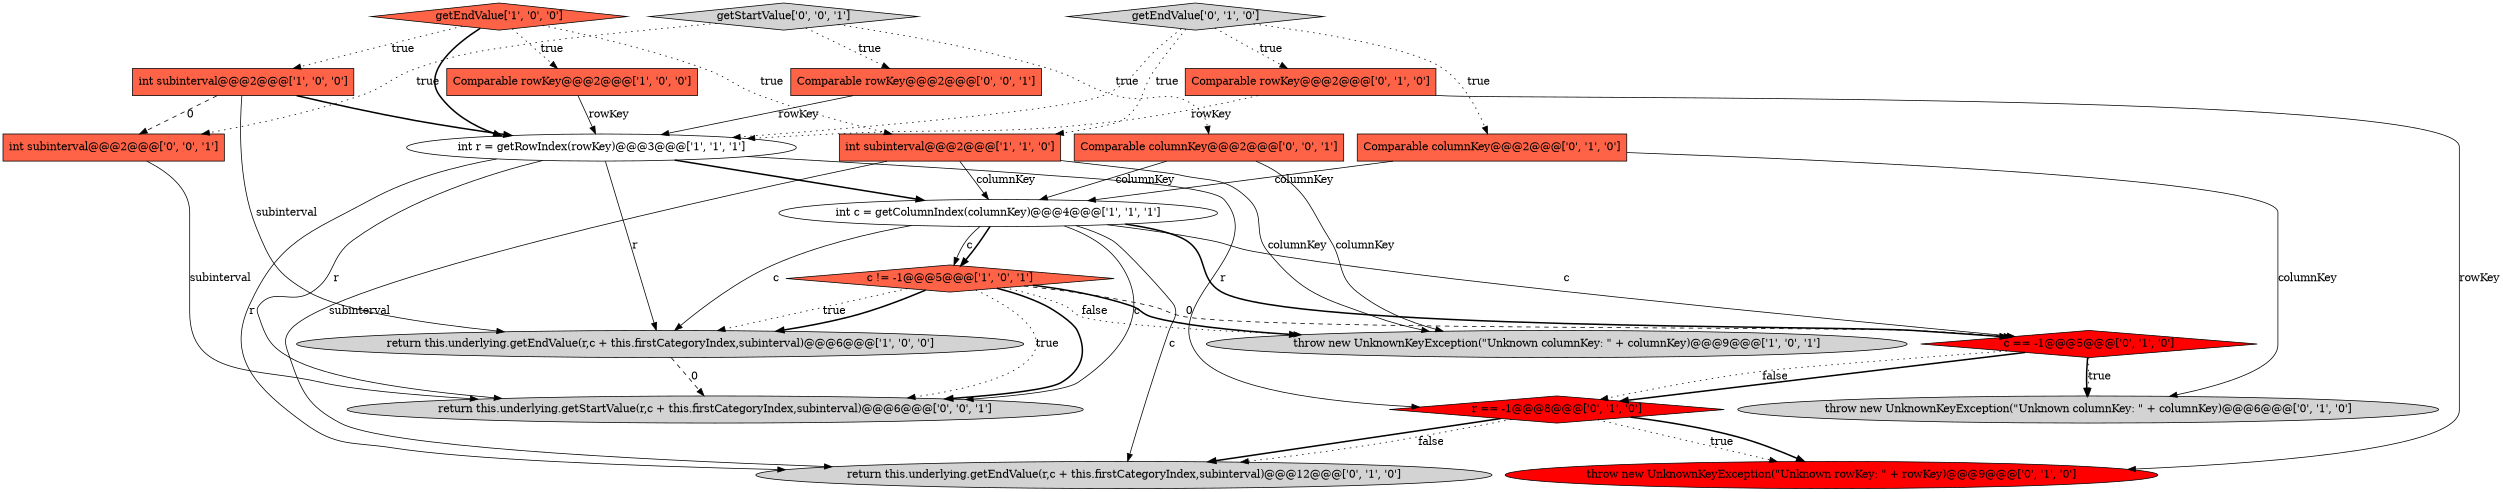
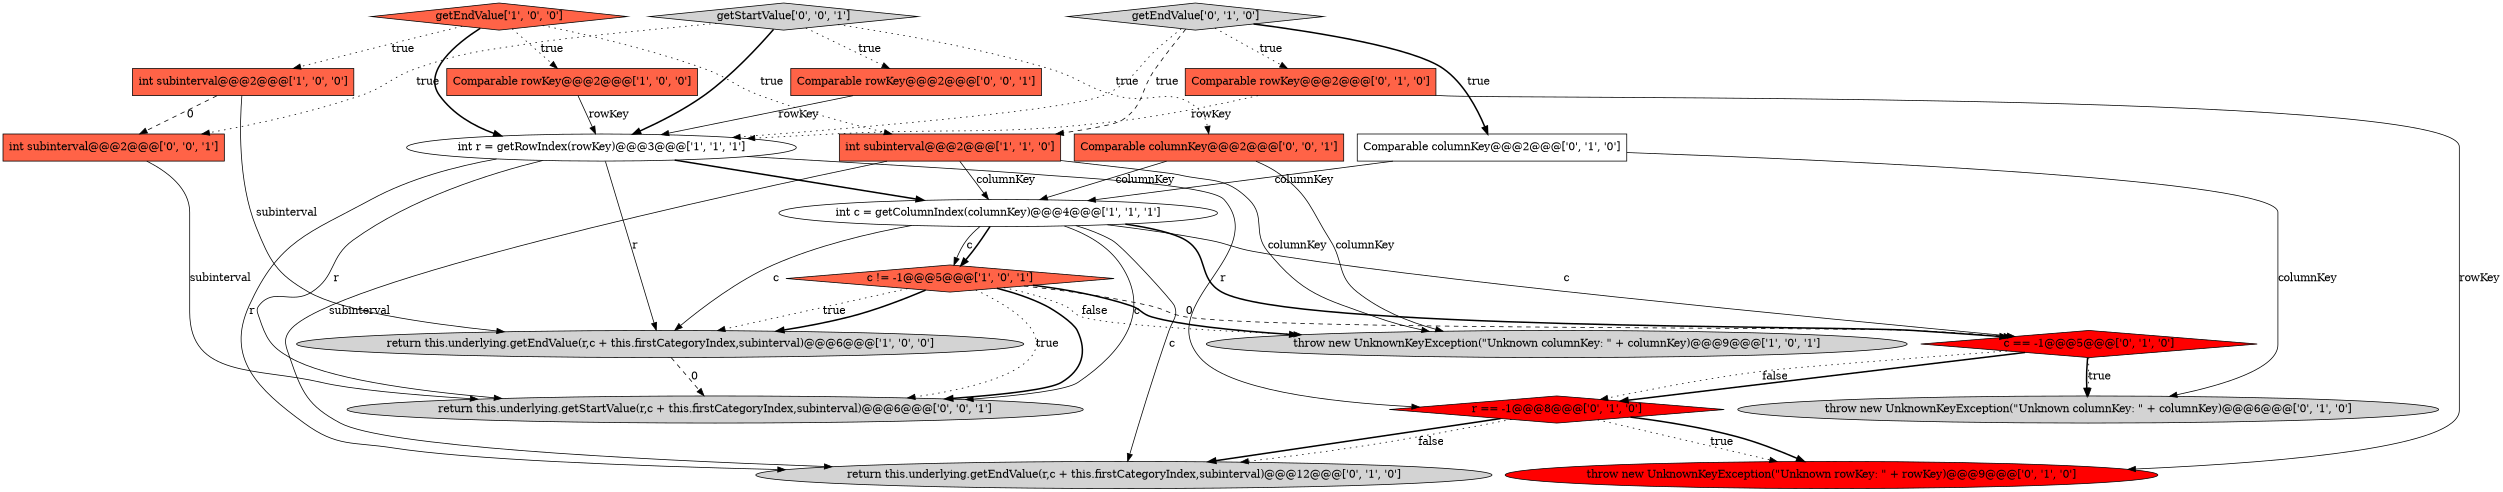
  digraph {
    node [fillcolor=tomato shape=ellipse style=filled]
    edge [style=solid]
    n1 [fillcolor=lightgray label="return this.underlying.getStartValue(r,c + this.firstCategoryIndex,subinterval)@@@6@@@['0', '0', '1']"]
    n2 [label="c != -1@@@5@@@['1', '0', '1']" shape=diamond]
    n3 [fillcolor=red label="c == -1@@@5@@@['0', '1', '0']" shape=diamond]
    n4 [fillcolor=lightgray label="return this.underlying.getEndValue(r,c + this.firstCategoryIndex,subinterval)@@@6@@@['1', '0', '0']"]
    n5 [fillcolor=lightgray label="throw new UnknownKeyException(\"Unknown columnKey: \" + columnKey)@@@9@@@['1', '0', '1']"]
    n6 [fillcolor=lightgray label="throw new UnknownKeyException(\"Unknown columnKey: \" + columnKey)@@@6@@@['0', '1', '0']"]
    n7 [fillcolor=red label="r == -1@@@8@@@['0', '1', '0']" shape=diamond]
    n8 [label="getEndValue['1', '0', '0']" shape=diamond]
    n9 [label="int subinterval@@@2@@@['1', '0', '0']" shape=box]
    n10 [label="int subinterval@@@2@@@['1', '1', '0']" shape=box]
    n11 [label="Comparable rowKey@@@2@@@['1', '0', '0']" shape=box]
    n12 [fillcolor=white label="int r = getRowIndex(rowKey)@@@3@@@['1', '1', '1']"]
    n13 [label="int subinterval@@@2@@@['0', '0', '1']" shape=box]
    n14 [fillcolor=white label="int c = getColumnIndex(columnKey)@@@4@@@['1', '1', '1']"]
    n15 [fillcolor=lightgray label="return this.underlying.getEndValue(r,c + this.firstCategoryIndex,subinterval)@@@12@@@['0', '1', '0']"]
    n16 [fillcolor=red label="throw new UnknownKeyException(\"Unknown rowKey: \" + rowKey)@@@9@@@['0', '1', '0']"]
    n17 [label="Comparable rowKey@@@2@@@['0', '0', '1']" shape=box]
-   n18 [label="Comparable columnKey@@@2@@@['0', '1', '0']" shape=box]
+   n18 [fillcolor=white label="Comparable columnKey@@@2@@@['0', '1', '0']" shape=box]
    n19 [label="Comparable rowKey@@@2@@@['0', '1', '0']" shape=box]
    n20 [label="Comparable columnKey@@@2@@@['0', '0', '1']" shape=box]
    n21 [fillcolor=lightgray label="getStartValue['0', '0', '1']" shape=diamond]
    n22 [fillcolor=lightgray label="getEndValue['0', '1', '0']" shape=diamond]
    n2 -> n1 [style=bold]
    n2 -> n1 [label=true style=dotted]
    n2 -> n3 [label=0 style=dashed]
    n2 -> n4 [label=true style=dotted]
    n2 -> n4 [style=bold]
    n2 -> n5 [style=bold]
    n2 -> n5 [label=false style=dotted]
    n3 -> n6 [style=bold]
    n3 -> n6 [label=true style=dotted]
    n3 -> n7 [style=bold]
    n3 -> n7 [label=false style=dotted]
    n4 -> n1 [label=0 style=dashed]
    n7 -> n15 [style=bold]
    n7 -> n15 [label=false style=dotted]
    n7 -> n16 [label=true style=dotted]
    n7 -> n16 [style=bold]
    n8 -> n9 [label=true style=dotted]
    n8 -> n10 [label=true style=dotted]
    n8 -> n11 [label=true style=dotted]
    n8 -> n12 [style=bold]
    n9 -> n4 [label=subinterval]
    n9 -> n13 [label=0 style=dashed]
    n10 -> n5 [label=columnKey]
    n10 -> n14 [label=columnKey]
    n10 -> n15 [label=subinterval]
    n11 -> n12 [label=rowKey]
    n12 -> n1 [label=r]
    n12 -> n4 [label=r]
    n12 -> n7 [label=r]
    n12 -> n14 [style=bold]
    n12 -> n15 [label=r]
    n13 -> n1 [label=subinterval]
    n14 -> n1 [label=c]
    n14 -> n2 [label=c]
    n14 -> n2 [style=bold]
    n14 -> n3 [label=c]
    n14 -> n3 [style=bold]
    n14 -> n4 [label=c]
    n14 -> n15 [label=c]
    n17 -> n12 [label=rowKey]
    n18 -> n6 [label=columnKey]
    n18 -> n14 [label=columnKey]
    n19 -> n12 [label=rowKey style=dotted]
    n19 -> n16 [label=rowKey]
    n20 -> n5 [label=columnKey]
    n20 -> n14 [label=columnKey]
-   n9 -> n12 [style=bold]
+   n21 -> n12 [style=bold]
    n21 -> n13 [label=true style=dotted]
    n21 -> n17 [label=true style=dotted]
    n21 -> n20 [label=true style=dotted]
-   n22 -> n10 [label=true style=dotted]
+   n22 -> n10 [label=true style=dashed]
    n22 -> n12 [style=dotted]
-   n22 -> n18 [label=true style=dotted]
+   n22 -> n18 [label=true style=bold]
    n22 -> n19 [label=true style=dotted]
  }
